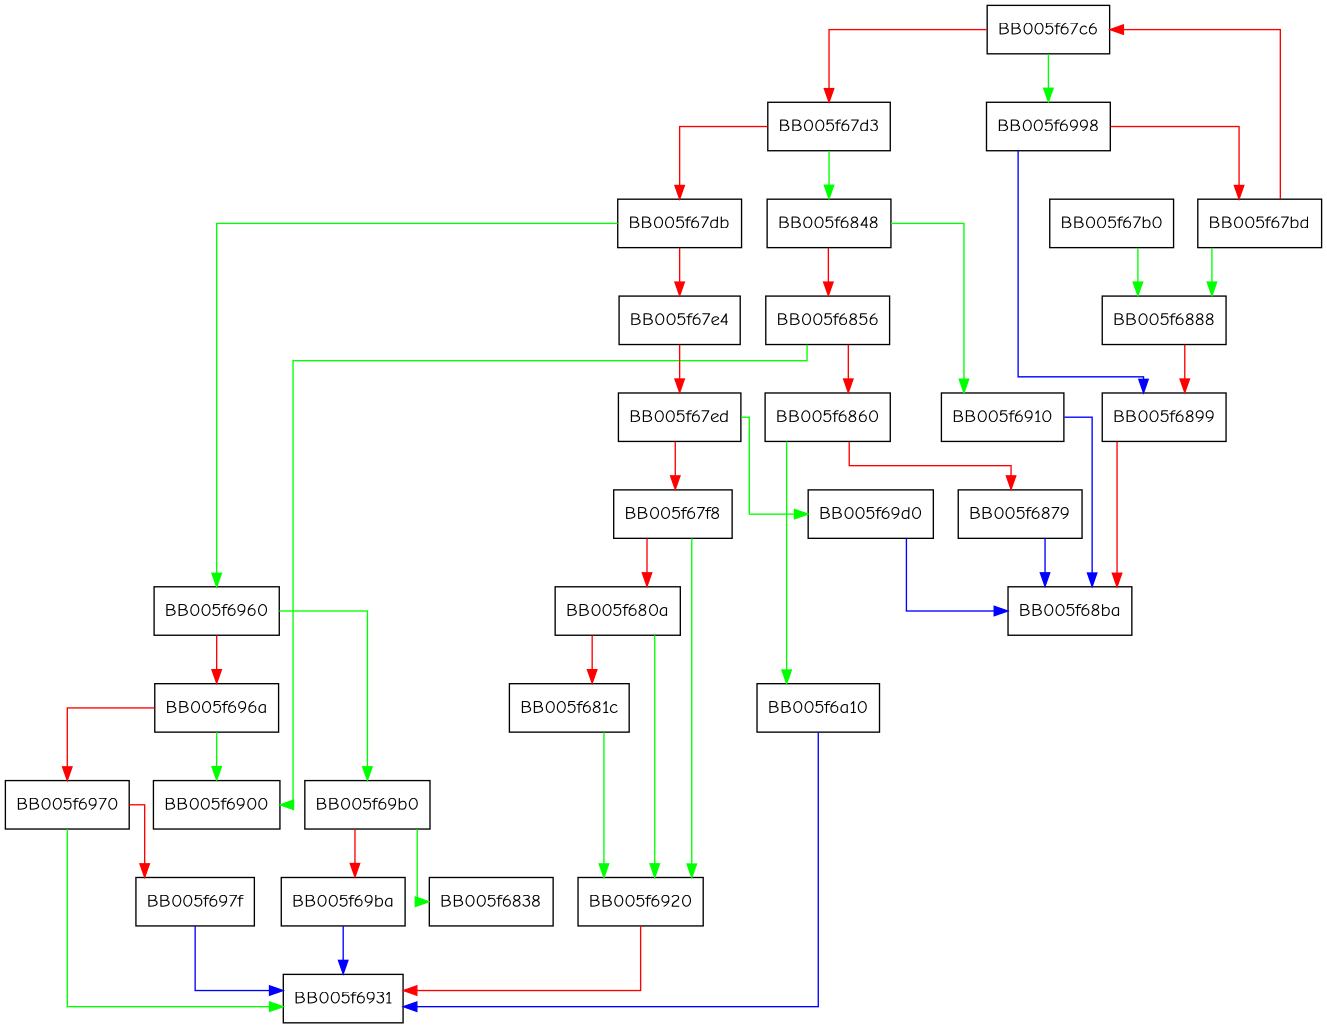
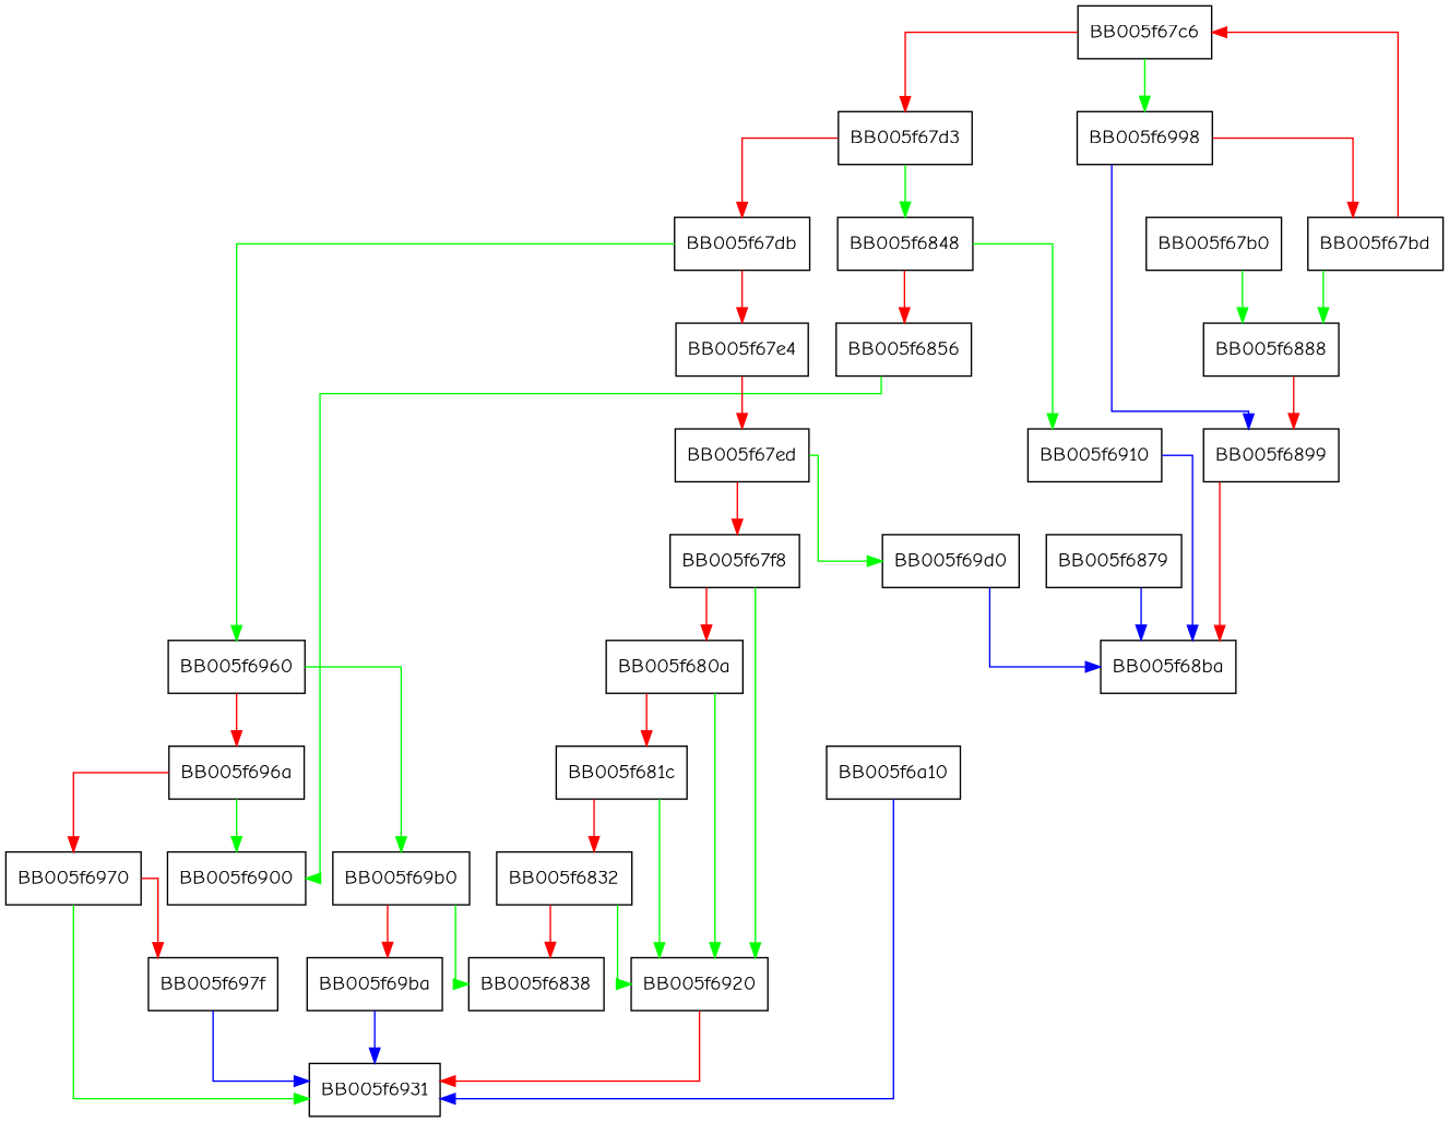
  digraph {
    fontname="Comic Neue"
    splines=ortho
    node [fontname="Comic Neue" shape=box]
    edge [color=red fontname="Comic Neue"]
    BB005f67b0
    BB005f6888
    BB005f6899
    BB005f67bd
    BB005f67c6
    BB005f68ba
    BB005f6998
    BB005f67d3
    BB005f6848
    BB005f67db
    BB005f6910
    BB005f6856
    BB005f6960
    BB005f67e4
    BB005f6900
-   BB005f6860
    BB005f69b0
    BB005f696a
    BB005f67ed
    BB005f6838
    BB005f69ba
    BB005f6970
    BB005f69d0
    BB005f67f8
    BB005f6920
    BB005f680a
    BB005f6931
    BB005f681c
+   BB005f6832
    BB005f6a10
    BB005f6879
    BB005f697f
    BB005f67b0 -> BB005f6888 [color=green]
    BB005f6888 -> BB005f6899
    BB005f6899 -> BB005f68ba
    BB005f67bd -> BB005f6888 [color=green]
    BB005f67bd -> BB005f67c6
    BB005f67c6 -> BB005f6998 [color=green]
    BB005f67c6 -> BB005f67d3
    BB005f6998 -> BB005f6899 [color=blue]
    BB005f6998 -> BB005f67bd
    BB005f67d3 -> BB005f6848 [color=green]
    BB005f67d3 -> BB005f67db
    BB005f6848 -> BB005f6910 [color=green]
    BB005f6848 -> BB005f6856
    BB005f67db -> BB005f6960 [color=green]
    BB005f67db -> BB005f67e4
    BB005f6910 -> BB005f68ba [color=blue]
    BB005f6856 -> BB005f6900 [color=green]
-   BB005f6856 -> BB005f6860
    BB005f6960 -> BB005f69b0 [color=green]
    BB005f6960 -> BB005f696a
    BB005f67e4 -> BB005f67ed
-   BB005f6860 -> BB005f6a10 [color=green]
-   BB005f6860 -> BB005f6879
    BB005f69b0 -> BB005f6838 [color=green]
    BB005f69b0 -> BB005f69ba
    BB005f696a -> BB005f6900 [color=green]
    BB005f696a -> BB005f6970
    BB005f67ed -> BB005f69d0 [color=green]
    BB005f67ed -> BB005f67f8
    BB005f69ba -> BB005f6931 [color=blue]
    BB005f6970 -> BB005f6931 [color=green]
    BB005f6970 -> BB005f697f
    BB005f69d0 -> BB005f68ba [color=blue]
    BB005f67f8 -> BB005f6920 [color=green]
    BB005f67f8 -> BB005f680a
    BB005f6920 -> BB005f6931
    BB005f680a -> BB005f6920 [color=green]
    BB005f680a -> BB005f681c
    BB005f681c -> BB005f6920 [color=green]
+   BB005f681c -> BB005f6832
+   BB005f6832 -> BB005f6838
+   BB005f6832 -> BB005f6920 [color=green]
    BB005f6a10 -> BB005f6931 [color=blue]
    BB005f6879 -> BB005f68ba [color=blue]
    BB005f697f -> BB005f6931 [color=blue]
  }
